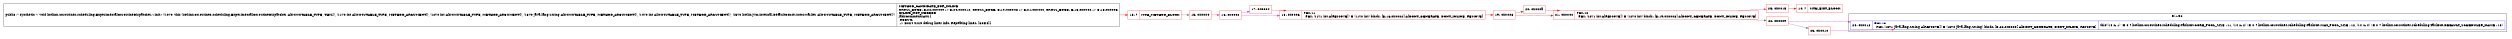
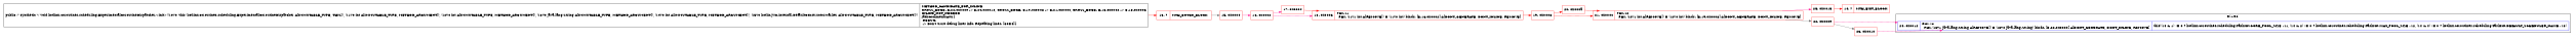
  digraph {
    rankdir=LR
    node [color=red shape=record]
    edge [color=red]
    n1 [color=blue label="{24\:\ 0x0012|PHI: r3 \l  PHI: (r3v1 java.lang.String A[REMOVE]) = (r3v0 java.lang.String) binds: [B:22:0x000e] A[DONT_GENERATE, DONT_INLINE, REMOVE]\l|this((r4 & 1) != 0 ? kotlinx.coroutines.scheduling.TasksKt.CORE_POOL_SIZE : r1, (r4 & 2) != 0 ? kotlinx.coroutines.scheduling.TasksKt.MAX_POOL_SIZE : r2, (r4 & 4) != 0 ? kotlinx.coroutines.scheduling.TasksKt.DEFAULT_SCHEDULER_NAME : r3)\l}"]
    n2 [label="{25\:\ 0x0015}"]
    n3 [label="{14\:\ ?|MTH_EXIT_BLOCK\l}"]
-   n4 [label="{13\:\ ?|MTH_METHOD_BLOCK\l}"]
+   n4 [label="{13\:\ ?|MTH_ENTER_BLOCK\l}"]
    n5 [label="{15\:\ 0x0000}"]
    n6 [label="{16\:\ 0x0002}"]
    n7 [label="{17\:\ 0x0004}"]
    n8 [label="{18\:\ 0x0006|PHI: r1 \l  PHI: (r1v1 int A[REMOVE]) = (r1v0 int) binds: [B:16:0x0002] A[DONT_GENERATE, DONT_INLINE, REMOVE]\l}"]
    n9 [label="{19\:\ 0x0008}"]
    n10 [label="{20\:\ 0x000a}"]
    n11 [label="{21\:\ 0x000c|PHI: r2 \l  PHI: (r2v1 int A[REMOVE]) = (r2v0 int) binds: [B:19:0x0008] A[DONT_GENERATE, DONT_INLINE, REMOVE]\l}"]
    n12 [label="{22\:\ 0x000e}"]
    n13 [label="{23\:\ 0x0010}"]
    n14 [label="{public \/* synthetic *\/ void kotlinx.coroutines.scheduling.ExperimentalCoroutineDispatcher.\<init\>((r0v0 'this' kotlinx.coroutines.scheduling.ExperimentalCoroutineDispatcher A[IMMUTABLE_TYPE, THIS]), (r1v0 int A[IMMUTABLE_TYPE, METHOD_ARGUMENT]), (r2v0 int A[IMMUTABLE_TYPE, METHOD_ARGUMENT]), (r3v0 java.lang.String A[IMMUTABLE_TYPE, METHOD_ARGUMENT]), (r4v0 int A[IMMUTABLE_TYPE, METHOD_ARGUMENT]), (r5v0 kotlin.jvm.internal.DefaultConstructorMarker A[IMMUTABLE_TYPE, METHOD_ARGUMENT]))  | METHOD_CANDIDATE_FOR_INLINE\lCROSS_EDGE: B:22:0x000e \-\> B:24:0x0012, CROSS_EDGE: B:19:0x0008 \-\> B:21:0x000c, CROSS_EDGE: B:16:0x0002 \-\> B:18:0x0006\lINLINE_NOT_NEEDED\lJadxCommentsAttr\{\l DEBUG: \l \-\> Don't trust debug lines info. Repeating lines: [30=4]\}\l}" color=""]
    subgraph cluster_1 {
      label="R(1:90)"
      n1
    }
    n2 -> n3
    n4 -> n5 [color=gray40]
    n5 -> n6 [color=deeppink]
    n6 -> n7 [color=deeppink]
    n6 -> n8 [color=deeppink]
    n7 -> n8
    n8 -> n9
    n9 -> n10
    n9 -> n11
    n10 -> n11
    n11 -> n2 [color=deeppink]
    n11 -> n12 [color=gray40]
    n12 -> n1 [color=deeppink]
    n12 -> n13 [color=gray40]
    n13 -> n1 [color=deeppink]
    n14 -> n4
  }
